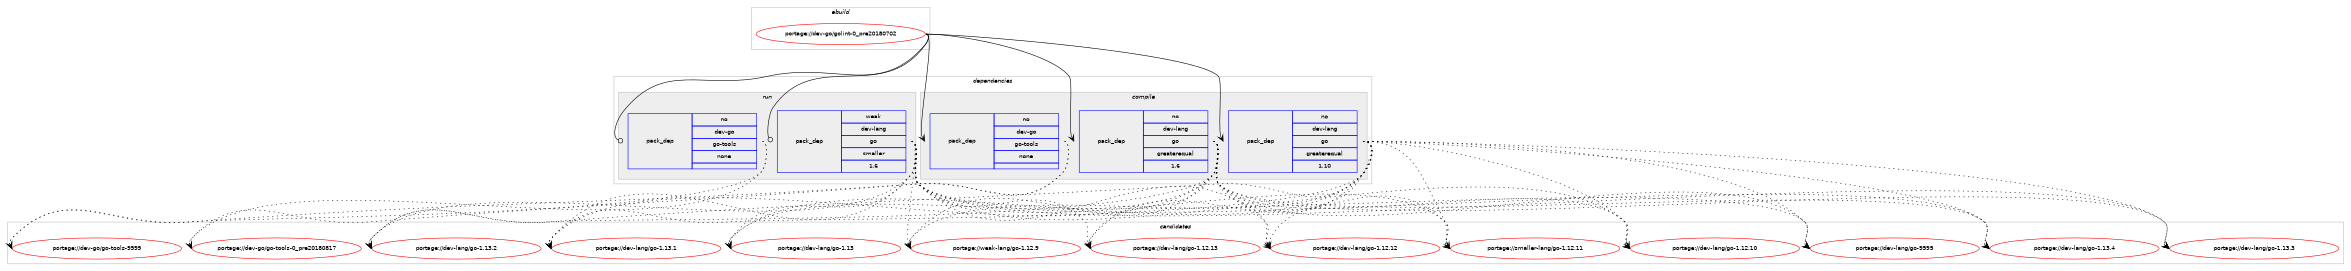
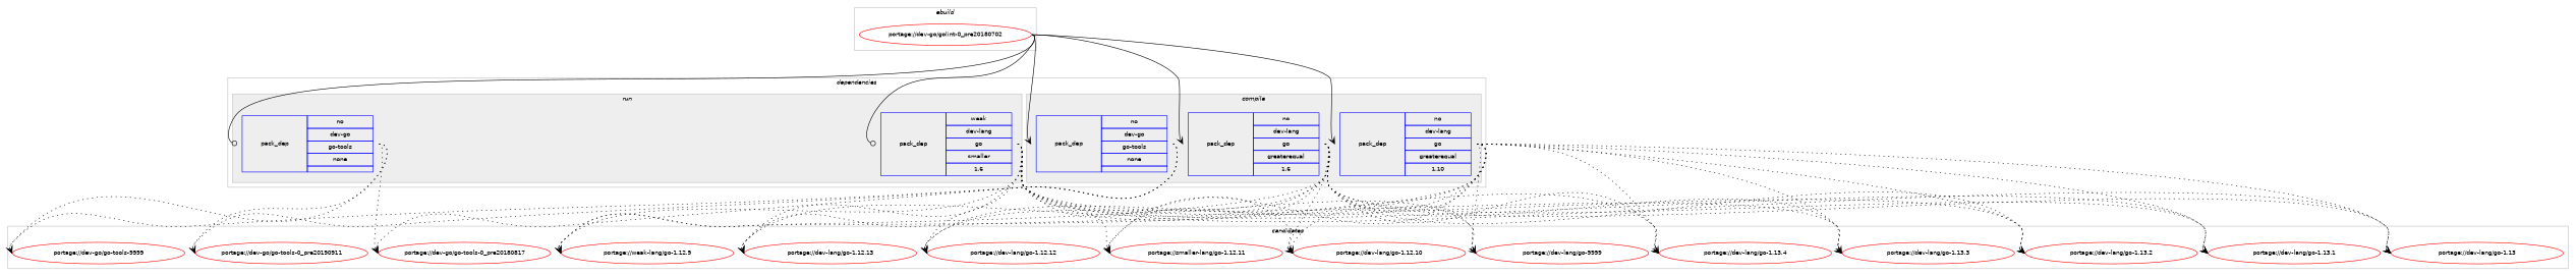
  digraph {
    compound=true
    concentrate=true
    fontname=Helvetica
    fontsize=10
    newrank=true
    rankdir=TB
    ranksep=1.5
    node [color=red fontname=Helvetica fontsize=10]
    edge [arrowhead=vee headport=w style=dotted tailport=e weight=100]
    n1 [label="portage://dev-go/golint-0_pre20180702" width=4]
    n2 [color=blue label=<<TABLE BORDER="0" CELLBORDER="1" CELLSPACING="0" CELLPADDING="4" WIDTH="220"><TR><TD ROWSPAN="6" CELLPADDING="30">pack_dep</TD></TR><TR><TD WIDTH="110">no</TD></TR><TR><TD>dev-go</TD></TR><TR><TD>go-tools</TD></TR><TR><TD>none</TD></TR><TR><TD></TD></TR></TABLE>> shape=none]
    n3 [color=blue label=<<TABLE BORDER="0" CELLBORDER="1" CELLSPACING="0" CELLPADDING="4" WIDTH="220"><TR><TD ROWSPAN="6" CELLPADDING="30">pack_dep</TD></TR><TR><TD WIDTH="110">no</TD></TR><TR><TD>dev-lang</TD></TR><TR><TD>go</TD></TR><TR><TD>greaterequal</TD></TR><TR><TD>1.10</TD></TR></TABLE>> shape=none]
    n4 [color=blue label=<<TABLE BORDER="0" CELLBORDER="1" CELLSPACING="0" CELLPADDING="4" WIDTH="220"><TR><TD ROWSPAN="6" CELLPADDING="30">pack_dep</TD></TR><TR><TD WIDTH="110">no</TD></TR><TR><TD>dev-lang</TD></TR><TR><TD>go</TD></TR><TR><TD>greaterequal</TD></TR><TR><TD>1.6</TD></TR></TABLE>> shape=none]
    n5 [color=blue label=<<TABLE BORDER="0" CELLBORDER="1" CELLSPACING="0" CELLPADDING="4" WIDTH="220"><TR><TD ROWSPAN="6" CELLPADDING="30">pack_dep</TD></TR><TR><TD WIDTH="110">no</TD></TR><TR><TD>dev-go</TD></TR><TR><TD>go-tools</TD></TR><TR><TD>none</TD></TR><TR><TD></TD></TR></TABLE>> shape=none]
    n6 [color=blue label=<<TABLE BORDER="0" CELLBORDER="1" CELLSPACING="0" CELLPADDING="4" WIDTH="220"><TR><TD ROWSPAN="6" CELLPADDING="30">pack_dep</TD></TR><TR><TD WIDTH="110">weak</TD></TR><TR><TD>dev-lang</TD></TR><TR><TD>go</TD></TR><TR><TD>smaller</TD></TR><TR><TD>1.6</TD></TR></TABLE>> shape=none]
    n7 [label="portage://dev-go/go-tools-0_pre20180817" width=4]
+   n8 [label="portage://dev-go/go-tools-0_pre20190911" width=4]
    n9 [label="portage://dev-go/go-tools-9999" width=4]
    n10 [label="portage://dev-lang/go-1.12.10" width=4]
    n11 [label="portage://smaller-lang/go-1.12.11" width=4]
    n12 [label="portage://dev-lang/go-1.12.12" width=4]
    n13 [label="portage://dev-lang/go-1.12.13" width=4]
    n14 [label="portage://weak-lang/go-1.12.9" width=4]
    n15 [label="portage://dev-lang/go-1.13" width=4]
    n16 [label="portage://dev-lang/go-1.13.1" width=4]
    n17 [label="portage://dev-lang/go-1.13.2" width=4]
    n18 [label="portage://dev-lang/go-1.13.3" width=4]
    n19 [label="portage://dev-lang/go-1.13.4" width=4]
    n20 [label="portage://dev-lang/go-9999" width=4]
    subgraph cluster_1 {
      color=gray
      label=<<i>ebuild</i>>
      rank=same
      n1
    }
    subgraph cluster_2 {
      color=gray
      label=<<i>dependencies</i>>
      subgraph cluster_3 {
        color=gray
        fillcolor="#eeeeee"
        label=<<i>compile</i>>
        style=filled
        subgraph sub_4 {
          color=gray
          fillcolor="#eeeeee"
          label=<<i>compile</i>>
          style=filled
          n2
        }
        subgraph sub_5 {
          color=gray
          fillcolor="#eeeeee"
          label=<<i>compile</i>>
          style=filled
          n3
        }
        subgraph sub_6 {
          color=gray
          fillcolor="#eeeeee"
          label=<<i>compile</i>>
          style=filled
          n4
        }
      }
      subgraph cluster_7 {
        color=gray
        fillcolor="#eeeeee"
        label=<<i>compile and run</i>>
        style=filled
      }
      subgraph cluster_8 {
        color=gray
        fillcolor="#eeeeee"
        label=<<i>run</i>>
        style=filled
        subgraph sub_9 {
          color=gray
          fillcolor="#eeeeee"
          label=<<i>run</i>>
          style=filled
          n5
        }
        subgraph sub_10 {
          color=gray
          fillcolor="#eeeeee"
          label=<<i>run</i>>
          style=filled
          n6
        }
      }
    }
    subgraph cluster_11 {
      color=gray
      label=<<i>candidates</i>>
      rank=same
      subgraph sub_12 {
        color=black
        label=<<i>candidates</i>>
        nodesep=1
        rank=same
        n7
+       n8
        n9
      }
      subgraph sub_13 {
        color=black
        label=<<i>candidates</i>>
        nodesep=1
        rank=same
        n10
        n11
        n12
        n13
        n14
        n15
        n16
        n17
        n18
        n19
        n20
      }
      subgraph sub_14 {
        color=black
        label=<<i>candidates</i>>
        nodesep=1
        rank=same
        n10
        n11
        n12
        n13
        n14
        n15
        n16
        n17
        n18
        n19
        n20
      }
      subgraph sub_15 {
        color=black
        label=<<i>candidates</i>>
        nodesep=1
        rank=same
        n7
+       n8
        n9
      }
      subgraph sub_16 {
        color=black
        label=<<i>candidates</i>>
        nodesep=1
        rank=same
        n10
        n11
        n12
        n13
        n14
        n15
        n16
        n17
        n18
        n19
        n20
      }
    }
    n1 -> n2 [style=solid weight=20]
    n1 -> n3 [style=solid weight=20]
    n1 -> n4 [style=solid weight=20]
    n1 -> n5 [arrowhead=odot style=solid weight=20]
    n1 -> n6 [arrowhead=odot style=solid weight=20]
    n2 -> n7
+   n2 -> n8
    n2 -> n9
    n3 -> n10
    n3 -> n11
    n3 -> n12
    n3 -> n13
    n3 -> n14
    n3 -> n15
    n3 -> n16
    n3 -> n17
    n3 -> n18
    n3 -> n19
    n3 -> n20
    n4 -> n10
    n4 -> n11
    n4 -> n12
    n4 -> n13
    n4 -> n14
    n4 -> n15
    n4 -> n16
    n4 -> n17
    n4 -> n18
    n4 -> n19
    n4 -> n20
    n5 -> n7
+   n5 -> n8
    n5 -> n9
    n6 -> n10
    n6 -> n11
    n6 -> n12
    n6 -> n13
    n6 -> n14
    n6 -> n15
    n6 -> n16
    n6 -> n17
    n6 -> n18
    n6 -> n19
    n6 -> n20
  }
